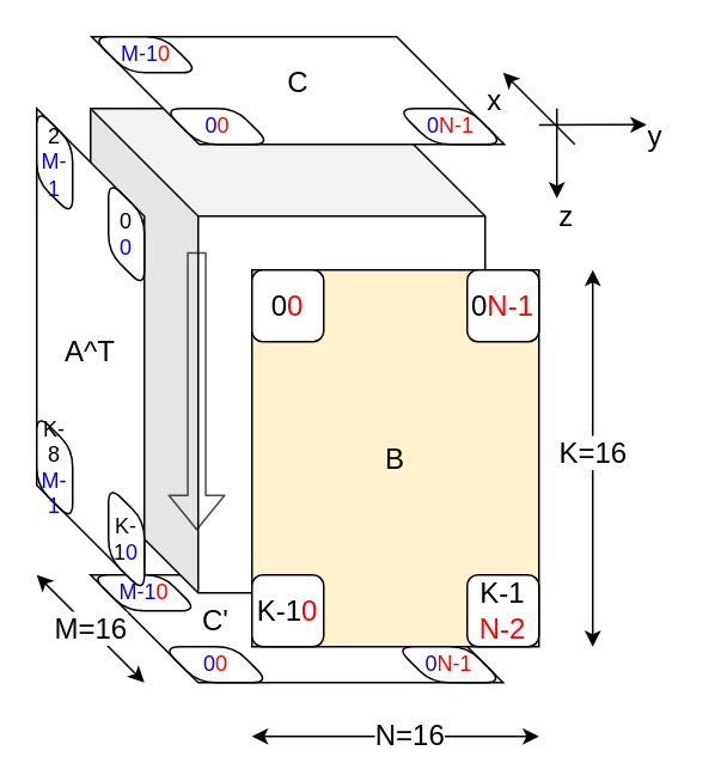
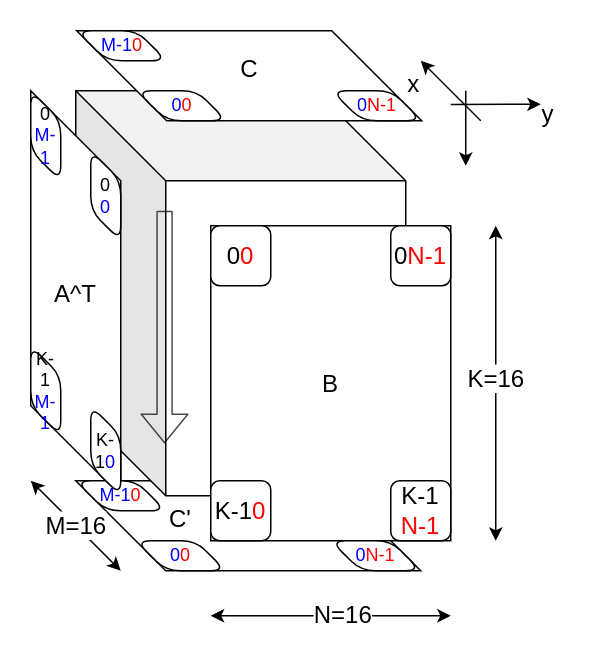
  <mxCell id="0" />
  <mxCell id="1" parent="0" />
  <mxCell id="2" value="" style="shape=parallelogram;perimeter=parallelogramPerimeter;whiteSpace=wrap;html=1;fixedSize=1;size=60;rotation=-180;direction=west;flipH=1;" vertex="1" parent="1"><mxGeometry x="50" y="320" width="230" height="60" as="geometry" /></mxCell>
  <mxCell id="3" value="" style="shape=cube;whiteSpace=wrap;html=1;boundedLbl=1;backgroundOutline=1;darkOpacity=0.05;darkOpacity2=0.1;size=60;" vertex="1" parent="1"><mxGeometry x="50" y="60" width="220" height="270" as="geometry" /></mxCell>
- <mxCell id="4" value="&lt;font size=&quot;3&quot;&gt;B&lt;/font&gt;" style="rounded=0;whiteSpace=wrap;html=1;fillColor=#fff2cc;" vertex="1" parent="1"><mxGeometry x="140" y="150" width="160" height="210" as="geometry" /></mxCell>
+ <mxCell id="4" value="&lt;font size=&quot;3&quot;&gt;B&lt;/font&gt;" style="rounded=0;whiteSpace=wrap;html=1;" vertex="1" parent="1"><mxGeometry x="140" y="150" width="160" height="210" as="geometry" /></mxCell>
  <mxCell id="5" value="" style="endArrow=classic;startArrow=classic;html=1;" edge="1" parent="1"><mxGeometry width="50" height="50" relative="1" as="geometry"><mxPoint x="80" y="380" as="sourcePoint" /><mxPoint x="20" y="320" as="targetPoint" /></mxGeometry></mxCell>
  <mxCell id="6" value="&lt;font size=&quot;3&quot;&gt;M=16&lt;/font&gt;" style="edgeLabel;html=1;align=center;verticalAlign=middle;resizable=0;points=[];" vertex="1" connectable="0" parent="5"><mxGeometry x="0.016" relative="1" as="geometry"><mxPoint as="offset" /></mxGeometry></mxCell>
  <mxCell id="7" value="&lt;font size=&quot;3&quot;&gt;A^T&lt;/font&gt;" style="shape=parallelogram;perimeter=parallelogramPerimeter;whiteSpace=wrap;html=1;fixedSize=1;direction=south;size=60;" vertex="1" parent="1"><mxGeometry x="20" y="60" width="60" height="270" as="geometry" /></mxCell>
  <mxCell id="8" value="" style="endArrow=classic;startArrow=classic;html=1;" edge="1" parent="1"><mxGeometry width="50" height="50" relative="1" as="geometry"><mxPoint x="140" y="410" as="sourcePoint" /><mxPoint x="300" y="410" as="targetPoint" /></mxGeometry></mxCell>
  <mxCell id="9" value="&lt;font size=&quot;3&quot;&gt;N=16&lt;/font&gt;" style="edgeLabel;html=1;align=center;verticalAlign=middle;resizable=0;points=[];" vertex="1" connectable="0" parent="8"><mxGeometry x="0.093" y="2" relative="1" as="geometry"><mxPoint as="offset" /></mxGeometry></mxCell>
  <mxCell id="10" value="" style="endArrow=classic;startArrow=classic;html=1;" edge="1" parent="1"><mxGeometry width="50" height="50" relative="1" as="geometry"><mxPoint x="330" y="360" as="sourcePoint" /><mxPoint x="330" y="150" as="targetPoint" /></mxGeometry></mxCell>
  <mxCell id="11" value="&lt;font size=&quot;3&quot;&gt;K=16&lt;/font&gt;" style="edgeLabel;html=1;align=center;verticalAlign=middle;resizable=0;points=[];" vertex="1" connectable="0" parent="10"><mxGeometry x="0.038" y="1" relative="1" as="geometry"><mxPoint as="offset" /></mxGeometry></mxCell>
  <mxCell id="12" value="&lt;font size=&quot;3&quot;&gt;0&lt;font style=&quot;color: rgb(255, 0, 0);&quot;&gt;0&lt;/font&gt;&lt;/font&gt;" style="rounded=1;whiteSpace=wrap;html=1;" vertex="1" parent="1"><mxGeometry x="140" y="150" width="40" height="40" as="geometry" /></mxCell>
  <mxCell id="13" value="&lt;font size=&quot;3&quot;&gt;&lt;font&gt;&lt;font style=&quot;color: rgb(0, 0, 0);&quot;&gt;K-1&lt;/font&gt;&lt;font color=&quot;#ff0000&quot;&gt;0&lt;/font&gt;&lt;/font&gt;&lt;/font&gt;" style="rounded=1;whiteSpace=wrap;html=1;" vertex="1" parent="1"><mxGeometry x="140" y="320" width="40" height="40" as="geometry" /></mxCell>
  <mxCell id="14" value="&lt;font size=&quot;3&quot;&gt;&lt;font style=&quot;color: rgb(0, 0, 0);&quot;&gt;0&lt;/font&gt;&lt;font color=&quot;#ff0000&quot; style=&quot;color: rgb(255, 0, 0);&quot;&gt;N-1&lt;/font&gt;&lt;/font&gt;" style="rounded=1;whiteSpace=wrap;html=1;" vertex="1" parent="1"><mxGeometry x="260" y="150" width="40" height="40" as="geometry" /></mxCell>
- <mxCell id="15" value="&lt;font size=&quot;3&quot;&gt;&lt;font style=&quot;color: rgb(0, 0, 0);&quot;&gt;K-1&lt;/font&gt;&lt;/font&gt;&lt;div&gt;&lt;font size=&quot;3&quot; color=&quot;#ff0000&quot;&gt;N-2&lt;/font&gt;&lt;/div&gt;" style="rounded=1;whiteSpace=wrap;html=1;" vertex="1" parent="1"><mxGeometry x="260" y="320" width="40" height="40" as="geometry" /></mxCell>
+ <mxCell id="15" value="&lt;font size=&quot;3&quot;&gt;&lt;font style=&quot;color: rgb(0, 0, 0);&quot;&gt;K-1&lt;/font&gt;&lt;/font&gt;&lt;div&gt;&lt;font size=&quot;3&quot; color=&quot;#ff0000&quot;&gt;N-1&lt;/font&gt;&lt;/div&gt;" style="rounded=1;whiteSpace=wrap;html=1;" vertex="1" parent="1"><mxGeometry x="260" y="320" width="40" height="40" as="geometry" /></mxCell>
  <mxCell id="16" value="0&lt;div&gt;&lt;font style=&quot;color: rgb(0, 0, 255);&quot;&gt;0&lt;/font&gt;&lt;/div&gt;" style="shape=parallelogram;perimeter=parallelogramPerimeter;whiteSpace=wrap;html=1;fixedSize=1;direction=south;size=20;rounded=1;" vertex="1" parent="1"><mxGeometry x="60" y="100" width="20" height="60" as="geometry" /></mxCell>
- <mxCell id="17" value="2&lt;div&gt;&lt;font style=&quot;color: rgb(0, 0, 255);&quot;&gt;M-1&lt;/font&gt;&lt;/div&gt;" style="shape=parallelogram;perimeter=parallelogramPerimeter;whiteSpace=wrap;html=1;fixedSize=1;direction=south;size=20;rounded=1;" vertex="1" parent="1"><mxGeometry x="20" y="60" width="20" height="60" as="geometry" /></mxCell>
- <mxCell id="18" value="K-8&lt;div&gt;&lt;font style=&quot;color: rgb(0, 0, 255);&quot;&gt;M-1&lt;/font&gt;&lt;/div&gt;" style="shape=parallelogram;perimeter=parallelogramPerimeter;whiteSpace=wrap;html=1;fixedSize=1;direction=south;size=20;rounded=1;" vertex="1" parent="1"><mxGeometry x="20" y="230" width="20" height="60" as="geometry" /></mxCell>
+ <mxCell id="17" value="0&lt;div&gt;&lt;font style=&quot;color: rgb(0, 0, 255);&quot;&gt;M-1&lt;/font&gt;&lt;/div&gt;" style="shape=parallelogram;perimeter=parallelogramPerimeter;whiteSpace=wrap;html=1;fixedSize=1;direction=south;size=20;rounded=1;" vertex="1" parent="1"><mxGeometry x="20" y="60" width="20" height="60" as="geometry" /></mxCell>
+ <mxCell id="18" value="K-1&lt;div&gt;&lt;font style=&quot;color: rgb(0, 0, 255);&quot;&gt;M-1&lt;/font&gt;&lt;/div&gt;" style="shape=parallelogram;perimeter=parallelogramPerimeter;whiteSpace=wrap;html=1;fixedSize=1;direction=south;size=20;rounded=1;" vertex="1" parent="1"><mxGeometry x="20" y="230" width="20" height="60" as="geometry" /></mxCell>
  <mxCell id="19" value="&lt;font style=&quot;color: rgb(0, 0, 255);&quot;&gt;M-1&lt;/font&gt;&lt;font style=&quot;color: rgb(255, 0, 0);&quot;&gt;0&lt;/font&gt;" style="shape=parallelogram;perimeter=parallelogramPerimeter;whiteSpace=wrap;html=1;fixedSize=1;flipH=1;rounded=1;" vertex="1" parent="1"><mxGeometry x="50" y="320" width="60" height="20" as="geometry" /></mxCell>
  <mxCell id="20" value="&lt;font style=&quot;color: rgb(0, 0, 255);&quot;&gt;0&lt;/font&gt;&lt;font style=&quot;color: rgb(255, 0, 0);&quot;&gt;0&lt;/font&gt;" style="shape=parallelogram;perimeter=parallelogramPerimeter;whiteSpace=wrap;html=1;fixedSize=1;flipH=1;rounded=1;" vertex="1" parent="1"><mxGeometry x="90" y="360" width="60" height="20" as="geometry" /></mxCell>
  <mxCell id="21" value="&lt;font size=&quot;3&quot;&gt;C'&lt;/font&gt;" style="text;html=1;align=center;verticalAlign=middle;whiteSpace=wrap;rounded=0;" vertex="1" parent="1"><mxGeometry x="90" y="330" width="60" height="30" as="geometry" /></mxCell>
  <mxCell id="22" value="&lt;font style=&quot;color: rgb(0, 0, 255);&quot;&gt;0&lt;/font&gt;&lt;font style=&quot;color: rgb(255, 0, 0);&quot;&gt;N-1&lt;/font&gt;" style="shape=parallelogram;perimeter=parallelogramPerimeter;whiteSpace=wrap;html=1;fixedSize=1;flipH=1;rounded=1;" vertex="1" parent="1"><mxGeometry x="220" y="360" width="60" height="20" as="geometry" /></mxCell>
  <mxCell id="23" value="K-1&lt;font style=&quot;color: rgb(0, 0, 255);&quot;&gt;0&lt;/font&gt;" style="shape=parallelogram;perimeter=parallelogramPerimeter;whiteSpace=wrap;html=1;fixedSize=1;direction=south;size=20;rounded=1;" vertex="1" parent="1"><mxGeometry x="60" y="270" width="20" height="60" as="geometry" /></mxCell>
  <mxCell id="24" value="" style="shape=parallelogram;perimeter=parallelogramPerimeter;whiteSpace=wrap;html=1;fixedSize=1;size=60;rotation=-180;direction=west;flipH=1;" vertex="1" parent="1"><mxGeometry x="50.64" y="20" width="230" height="60" as="geometry" /></mxCell>
  <mxCell id="25" value="&lt;font style=&quot;color: rgb(0, 0, 255);&quot;&gt;M-1&lt;/font&gt;&lt;font style=&quot;color: rgb(255, 0, 0);&quot;&gt;0&lt;/font&gt;" style="shape=parallelogram;perimeter=parallelogramPerimeter;whiteSpace=wrap;html=1;fixedSize=1;flipH=1;rounded=1;" vertex="1" parent="1"><mxGeometry x="50.64" y="20" width="60" height="20" as="geometry" /></mxCell>
  <mxCell id="26" value="&lt;font style=&quot;color: rgb(0, 0, 255);&quot;&gt;0&lt;/font&gt;&lt;font style=&quot;color: rgb(255, 0, 0);&quot;&gt;0&lt;/font&gt;" style="shape=parallelogram;perimeter=parallelogramPerimeter;whiteSpace=wrap;html=1;fixedSize=1;flipH=1;rounded=1;" vertex="1" parent="1"><mxGeometry x="90.64" y="60" width="60" height="20" as="geometry" /></mxCell>
  <mxCell id="27" value="&lt;font size=&quot;3&quot;&gt;C&lt;/font&gt;" style="text;html=1;align=center;verticalAlign=middle;whiteSpace=wrap;rounded=0;" vertex="1" parent="1"><mxGeometry x="135.64" y="30" width="60" height="30" as="geometry" /></mxCell>
  <mxCell id="28" value="&lt;font style=&quot;color: rgb(0, 0, 255);&quot;&gt;0&lt;/font&gt;&lt;font style=&quot;color: rgb(255, 0, 0);&quot;&gt;N-1&lt;/font&gt;" style="shape=parallelogram;perimeter=parallelogramPerimeter;whiteSpace=wrap;html=1;fixedSize=1;flipH=1;rounded=1;" vertex="1" parent="1"><mxGeometry x="220.64" y="60" width="60" height="20" as="geometry" /></mxCell>
  <mxCell id="29" value="" style="shape=flexArrow;endArrow=classic;html=1;opacity=70;" edge="1" parent="1"><mxGeometry width="50" height="50" relative="1" as="geometry"><mxPoint x="109.21" y="140" as="sourcePoint" /><mxPoint x="109.21" y="295.11" as="targetPoint" /></mxGeometry></mxCell>
  <mxCell id="30" value="" style="group" vertex="1" connectable="0" parent="1"><mxGeometry x="260" y="40" width="120" height="95" as="geometry" /></mxCell>
  <mxCell id="31" value="" style="endArrow=classic;html=1;" edge="1" parent="30"><mxGeometry width="50" height="50" relative="1" as="geometry"><mxPoint x="60" y="40" as="sourcePoint" /><mxPoint x="20" as="targetPoint" /></mxGeometry></mxCell>
  <mxCell id="32" value="" style="endArrow=classic;html=1;" edge="1" parent="30"><mxGeometry width="50" height="50" relative="1" as="geometry"><mxPoint x="40" y="29.23" as="sourcePoint" /><mxPoint x="100" y="29" as="targetPoint" /></mxGeometry></mxCell>
  <mxCell id="33" value="" style="endArrow=classic;html=1;" edge="1" parent="30"><mxGeometry width="50" height="50" relative="1" as="geometry"><mxPoint x="50" y="20" as="sourcePoint" /><mxPoint x="50" y="70" as="targetPoint" /></mxGeometry></mxCell>
  <mxCell id="34" value="&lt;font size=&quot;3&quot;&gt;y&lt;/font&gt;" style="text;html=1;align=center;verticalAlign=middle;whiteSpace=wrap;rounded=0;" vertex="1" parent="30"><mxGeometry x="90" y="20" width="30" height="30" as="geometry" /></mxCell>
  <mxCell id="35" value="&lt;font size=&quot;3&quot;&gt;x&lt;/font&gt;" style="text;html=1;align=center;verticalAlign=middle;resizable=0;points=[];autosize=1;strokeColor=none;fillColor=none;" vertex="1" parent="30"><mxGeometry width="30" height="30" as="geometry" /></mxCell>
- <mxCell id="36" value="&lt;font size=&quot;3&quot;&gt;z&lt;/font&gt;" style="text;html=1;align=center;verticalAlign=middle;resizable=0;points=[];autosize=1;strokeColor=none;fillColor=none;" vertex="1" parent="30"><mxGeometry x="40" y="65" width="30" height="30" as="geometry" /></mxCell>
